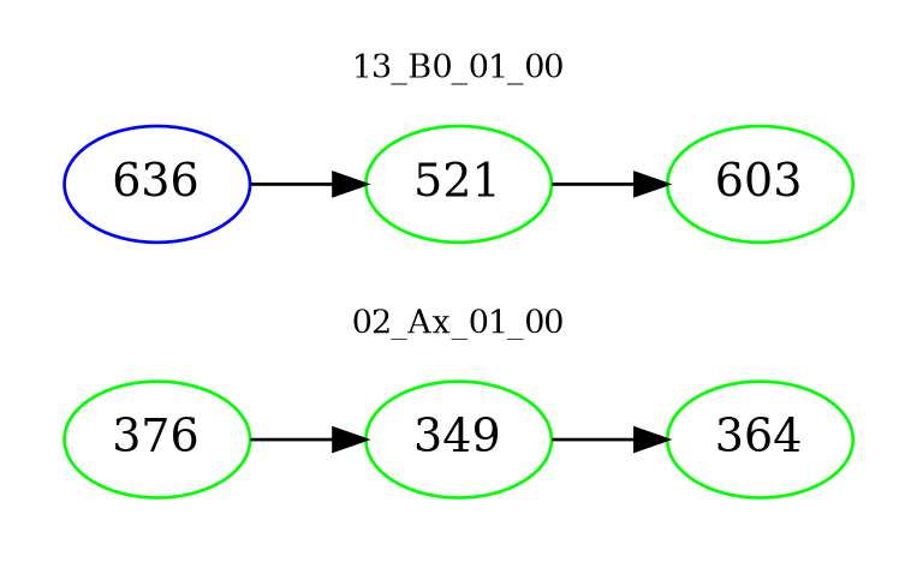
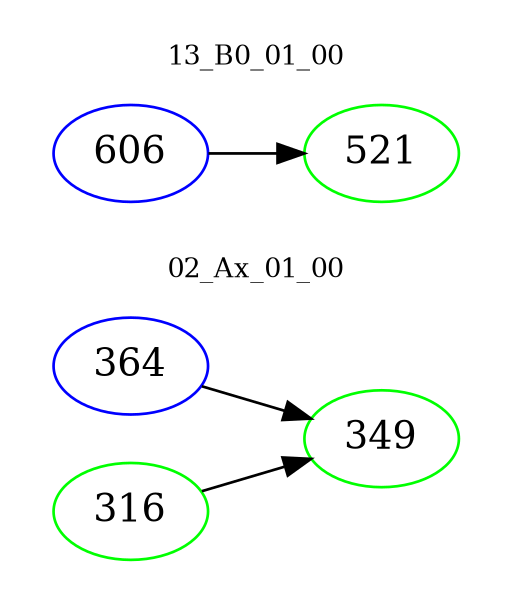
  digraph {
    rankdir=LR
    node [color=green]
    edge [color=black]
-   n1 [label=364]
+   n1 [color=blue label=364]
    n2 [label=349]
-   n3 [label=376]
-   n4 [color=blue label=636]
+   n3 [label=316]
+   n4 [color=blue label=606]
    n5 [label=521]
-   n6 [label=603]
    subgraph cluster_1 {
      color=white
      fontsize=10
      label="02_Ax_01_00"
      n1
      n2
      n3
    }
    subgraph cluster_2 {
      color=white
      fontsize=10
      label="13_B0_01_00"
      n4
      n5
-     n6
    }
-   n2 -> n1
+   n1 -> n2
    n3 -> n2
    n4 -> n5
-   n5 -> n6
  }
